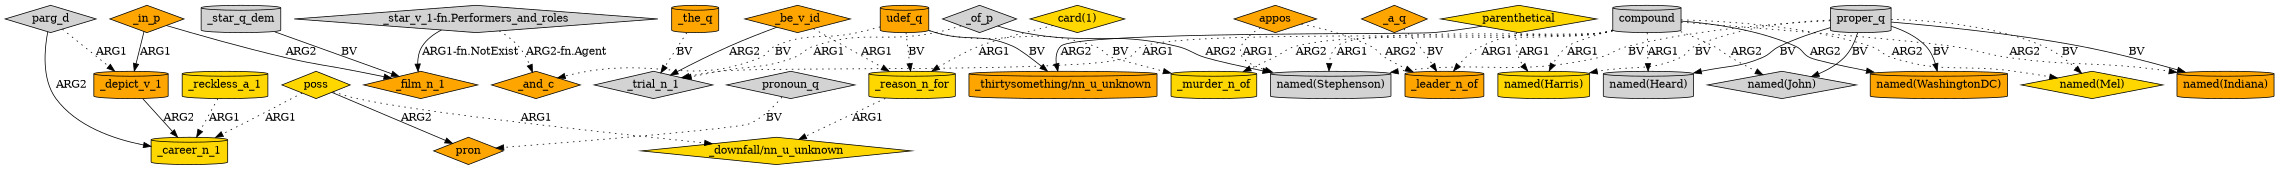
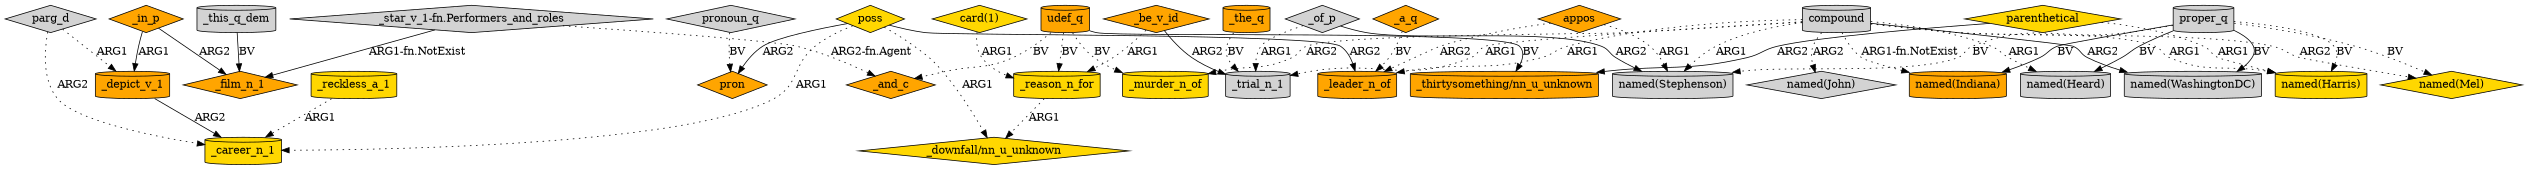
  digraph {
    node [fillcolor=orange shape=diamond style=filled]
    edge [style=dotted]
    parg_d [fillcolor=lightgrey]
    _career_n_1 [fillcolor=gold shape=cylinder]
    _depict_v_1 [shape=cylinder]
    "named(John)" [fillcolor=lightgrey]
    compound [fillcolor=lightgrey shape=cylinder]
    "named(Stephenson)" [fillcolor=lightgrey shape=cylinder]
    _murder_n_of [fillcolor=gold shape=cylinder]
    "named(Heard)" [fillcolor=lightgrey shape=cylinder]
-   _trial_n_1 [fillcolor=lightgrey]
+   _trial_n_1 [fillcolor=lightgrey shape=cylinder]
    _leader_n_of [shape=cylinder]
-   "named(WashingtonDC)" [shape=cylinder]
+   "named(WashingtonDC)" [fillcolor=lightgrey shape=cylinder]
    "named(Harris)" [fillcolor=gold shape=cylinder]
    "named(Mel)" [fillcolor=gold]
    "named(Indiana)" [shape=cylinder]
    _of_p [fillcolor=lightgrey]
    poss [fillcolor=gold]
    pron
    "_downfall/nn_u_unknown" [fillcolor=gold]
    _be_v_id
    _reason_n_for [fillcolor=gold shape=cylinder]
    "card(1)" [fillcolor=gold]
    udef_q [shape=cylinder]
    _and_c
    "_thirtysomething/nn_u_unknown" [shape=cylinder]
    "_star_v_1-fn.Performers_and_roles" [fillcolor=lightgrey]
    _film_n_1
    proper_q [fillcolor=lightgrey shape=cylinder]
    _a_q
    _the_q [shape=cylinder]
    appos
    _in_p
    pronoun_q [fillcolor=lightgrey]
-   _this_q_dem [fillcolor=lightgrey shape=cylinder label=_star_q_dem]
+   _this_q_dem [fillcolor=lightgrey shape=cylinder]
    parenthetical [fillcolor=gold]
    _reckless_a_1 [fillcolor=gold shape=cylinder]
-   parg_d -> _career_n_1 [label=ARG2 style=solid]
+   parg_d -> _career_n_1 [label=ARG2]
    parg_d -> _depict_v_1 [label=ARG1]
    _depict_v_1 -> _career_n_1 [label=ARG2 style=solid]
    compound -> "named(John)" [label=ARG2]
    compound -> "named(Stephenson)" [label=ARG1]
    compound -> _murder_n_of [label=ARG2]
    compound -> "named(Heard)" [label=ARG1]
    compound -> _trial_n_1 [label=ARG1]
    compound -> _leader_n_of [label=ARG1]
    compound -> "named(WashingtonDC)" [label=ARG2 style=solid]
    compound -> "named(Harris)" [label=ARG1]
    compound -> "named(Mel)" [label=ARG2]
-   compound -> "named(Indiana)" [label=ARG2]
+   compound -> "named(Indiana)" [label="ARG1-fn.NotExist"]
    _of_p -> "named(Stephenson)" [label=ARG2 style=solid]
    _of_p -> _trial_n_1 [label=ARG1]
    poss -> _career_n_1 [label=ARG1]
+   poss -> _leader_n_of [label=ARG2 style=solid]
    poss -> pron [label=ARG2 style=solid]
    poss -> "_downfall/nn_u_unknown" [label=ARG1]
    _be_v_id -> _trial_n_1 [label=ARG2 style=solid]
    _be_v_id -> _reason_n_for [label=ARG1]
    _reason_n_for -> "_downfall/nn_u_unknown" [label=ARG1]
    "card(1)" -> _reason_n_for [label=ARG1]
    udef_q -> _murder_n_of [label=BV]
    udef_q -> _reason_n_for [label=BV]
    udef_q -> _and_c [label=BV]
    udef_q -> "_thirtysomething/nn_u_unknown" [label=BV style=solid]
    "_star_v_1-fn.Performers_and_roles" -> _and_c [label="ARG2-fn.Agent"]
    "_star_v_1-fn.Performers_and_roles" -> _film_n_1 [label="ARG1-fn.NotExist" style=solid]
-   proper_q -> "named(John)" [label=BV style=solid]
    proper_q -> "named(Stephenson)" [label=BV]
    proper_q -> "named(Heard)" [label=BV style=solid]
    proper_q -> "named(WashingtonDC)" [label=BV style=solid]
    proper_q -> "named(Harris)" [label=BV]
    proper_q -> "named(Mel)" [label=BV]
    proper_q -> "named(Indiana)" [label=BV style=solid]
    _a_q -> _leader_n_of [label=BV]
    _the_q -> _trial_n_1 [label=BV]
    appos -> "named(Stephenson)" [label=ARG1]
    appos -> _leader_n_of [label=ARG2]
    _in_p -> _depict_v_1 [label=ARG1 style=solid]
    _in_p -> _film_n_1 [label=ARG2 style=solid]
    pronoun_q -> pron [label=BV]
    _this_q_dem -> _film_n_1 [label=BV style=solid]
    parenthetical -> "named(Harris)" [label=ARG1]
    parenthetical -> "_thirtysomething/nn_u_unknown" [label=ARG2 style=solid]
    _reckless_a_1 -> _career_n_1 [label=ARG1]
  }
